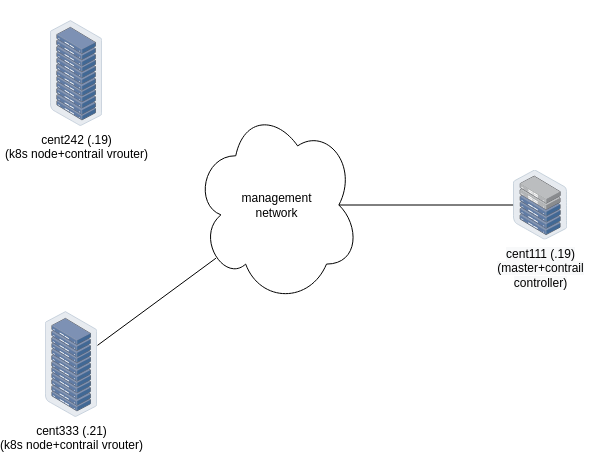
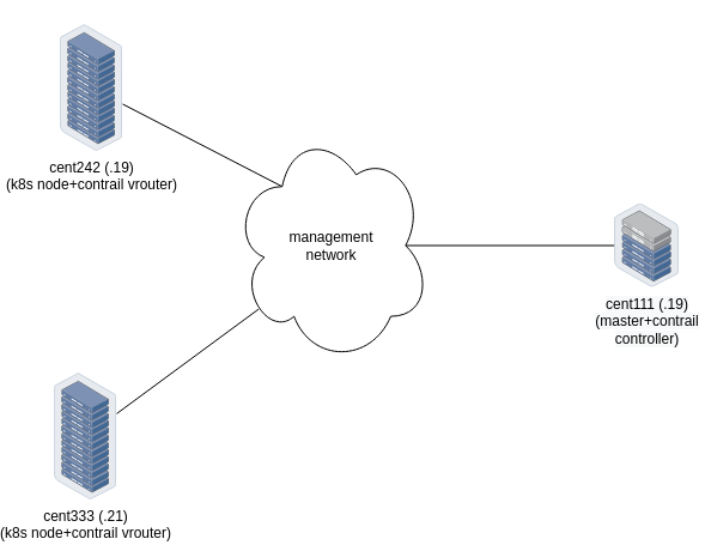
  <mxCell id="0" />
  <mxCell id="1" parent="0" />
+ <mxCell id="2" style="edgeStyle=none;rounded=0;orthogonalLoop=1;jettySize=auto;html=1;exitX=0.25;exitY=0.25;exitDx=0;exitDy=0;exitPerimeter=0;endArrow=none;endFill=0;" parent="1" source="3" target="6" edge="1"><mxGeometry relative="1" as="geometry"><mxPoint x="27.667" y="92.833" as="targetPoint" /></mxGeometry></mxCell>
  <mxCell id="3" value="management&lt;br&gt;network&lt;br&gt;" style="ellipse;shape=cloud;whiteSpace=wrap;html=1;" parent="1" vertex="1"><mxGeometry x="169" y="106" width="165" height="197" as="geometry" /></mxCell>
  <mxCell id="4" style="edgeStyle=none;rounded=0;orthogonalLoop=1;jettySize=auto;html=1;exitX=0.875;exitY=0.5;exitDx=0;exitDy=0;exitPerimeter=0;endArrow=none;endFill=0;" parent="1" source="3" target="8" edge="1"><mxGeometry relative="1" as="geometry"><mxPoint x="4.333" y="217" as="sourcePoint" /><mxPoint x="65" y="223" as="targetPoint" /></mxGeometry></mxCell>
  <mxCell id="5" style="edgeStyle=none;rounded=0;orthogonalLoop=1;jettySize=auto;html=1;exitX=0.13;exitY=0.77;exitDx=0;exitDy=0;exitPerimeter=0;endArrow=none;endFill=0;" parent="1" source="3" target="7" edge="1"><mxGeometry relative="1" as="geometry"><mxPoint x="-23.167" y="343.667" as="sourcePoint" /><mxPoint x="25.167" y="372.833" as="targetPoint" /></mxGeometry></mxCell>
  <mxCell id="6" value="cent242 (.19)&lt;br&gt;(k8s node+contrail vrouter)" style="points=[];aspect=fixed;html=1;align=center;shadow=0;dashed=0;image;image=img/lib/allied_telesis/storage/Datacenter_Server_Rack.svg;" parent="1" vertex="1"><mxGeometry x="25" y="20" width="52" height="106" as="geometry" /></mxCell>
  <mxCell id="7" value="cent333 (.21)&lt;br&gt;(k8s node+contrail vrouter)" style="points=[];aspect=fixed;html=1;align=center;shadow=0;dashed=0;image;image=img/lib/allied_telesis/storage/Datacenter_Server_Rack.svg;" parent="1" vertex="1"><mxGeometry x="20" y="311" width="52" height="106" as="geometry" /></mxCell>
  <mxCell id="8" value="&lt;span style=&quot;white-space: normal ; background-color: rgb(248 , 249 , 250)&quot;&gt;cent111 (.19)&lt;/span&gt;&lt;br style=&quot;white-space: normal ; background-color: rgb(248 , 249 , 250)&quot;&gt;&lt;span style=&quot;white-space: normal ; background-color: rgb(248 , 249 , 250)&quot;&gt;(master+contrail controller)&lt;/span&gt;" style="points=[];aspect=fixed;html=1;align=center;shadow=0;dashed=0;image;image=img/lib/allied_telesis/storage/Datacenter_Server_Half_Rack_ToR.svg;" parent="1" vertex="1"><mxGeometry x="488" y="169.5" width="54" height="70" as="geometry" /></mxCell>
